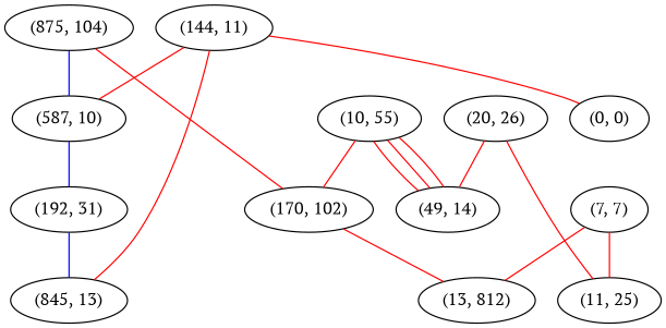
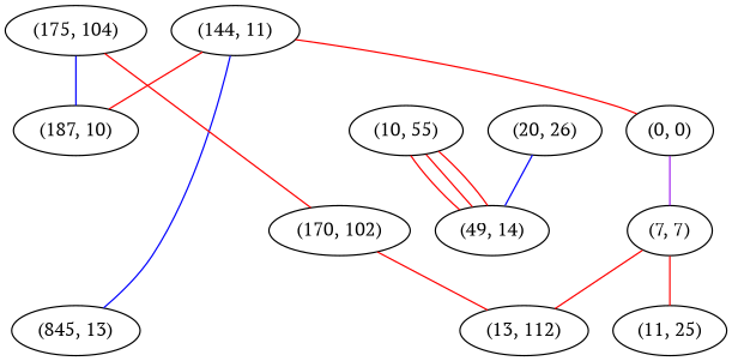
  graph {
    fontname="PT Serif"
    node [fontname="PT Serif"]
    edge [color=red fontname="PT Serif" weight=1]
    n1 [label="(10, 55)"]
    "(170, 102)"
    n3 [label="(49, 14)"]
-   "(13, 112)" [label="(13, 812)"]
+   "(13, 112)"
    "(20, 26)"
    "(11, 25)"
    n7 [label="(845, 13)"]
-   "(192, 31)"
    "(144, 11)"
-   "(187, 10)" [label="(587, 10)"]
+   "(187, 10)"
    "(0, 0)"
    "(7, 7)"
-   "(175, 104)" [label="(875, 104)"]
-   n1 -- "(170, 102)"
+   "(175, 104)"
    n1 -- n3
    n1 -- n3
    n1 -- n3
    "(170, 102)" -- "(13, 112)"
-   "(20, 26)" -- n3
-   "(20, 26)" -- "(11, 25)"
-   "(192, 31)" -- n7 [color=blue weight=3]
-   "(144, 11)" -- n7
+   "(20, 26)" -- n3 [color=blue]
+   "(144, 11)" -- n7 [color=blue]
    "(144, 11)" -- "(187, 10)"
    "(144, 11)" -- "(0, 0)"
-   "(187, 10)" -- "(192, 31)" [color=blue weight=3]
+   "(0, 0)" -- "(7, 7)" [color=purple weight=4]
    "(7, 7)" -- "(13, 112)" [weight=3]
    "(7, 7)" -- "(11, 25)" [weight=3]
    "(175, 104)" -- "(170, 102)"
    "(175, 104)" -- "(187, 10)" [color=blue weight=3]
  }
